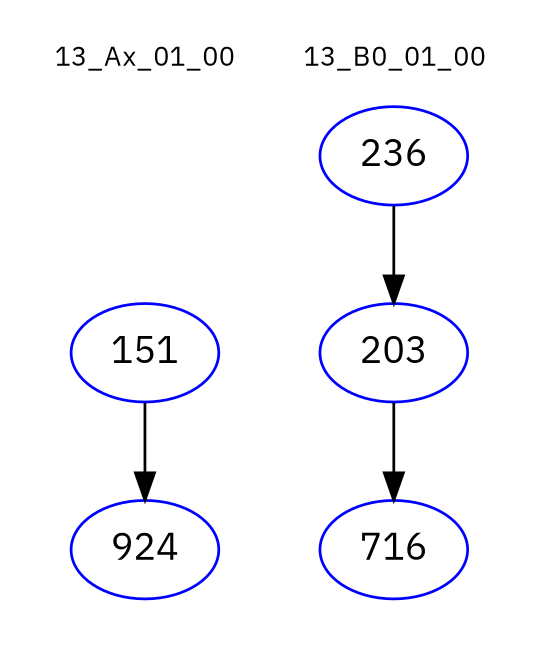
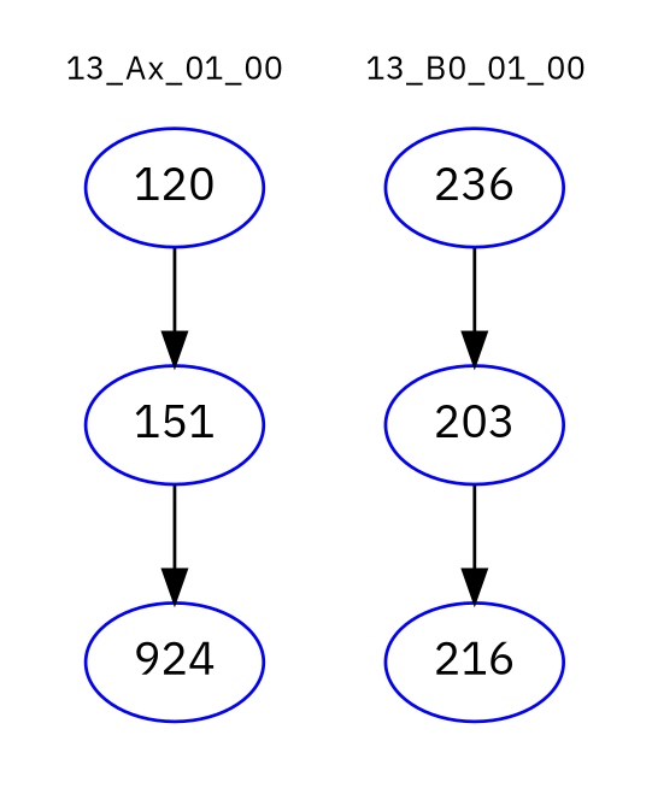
  digraph {
    fontname="IBM Plex Sans"
    node [color=blue fontname="IBM Plex Sans"]
    edge [color=black fontname="IBM Plex Sans"]
+   n1 [label=120]
    n2 [label=151]
    n3 [label=924]
    n4 [label=236]
    n5 [label=203]
-   n6 [label=716]
+   n6 [label=216]
    subgraph cluster_1 {
      color=white
      fontsize=10
      label="13_Ax_01_00"
+     n1
      n2
      n3
    }
    subgraph cluster_2 {
      color=white
      fontsize=10
      label="13_B0_01_00"
      n4
      n5
      n6
    }
+   n1 -> n2
    n2 -> n3
    n4 -> n5
    n5 -> n6
  }
